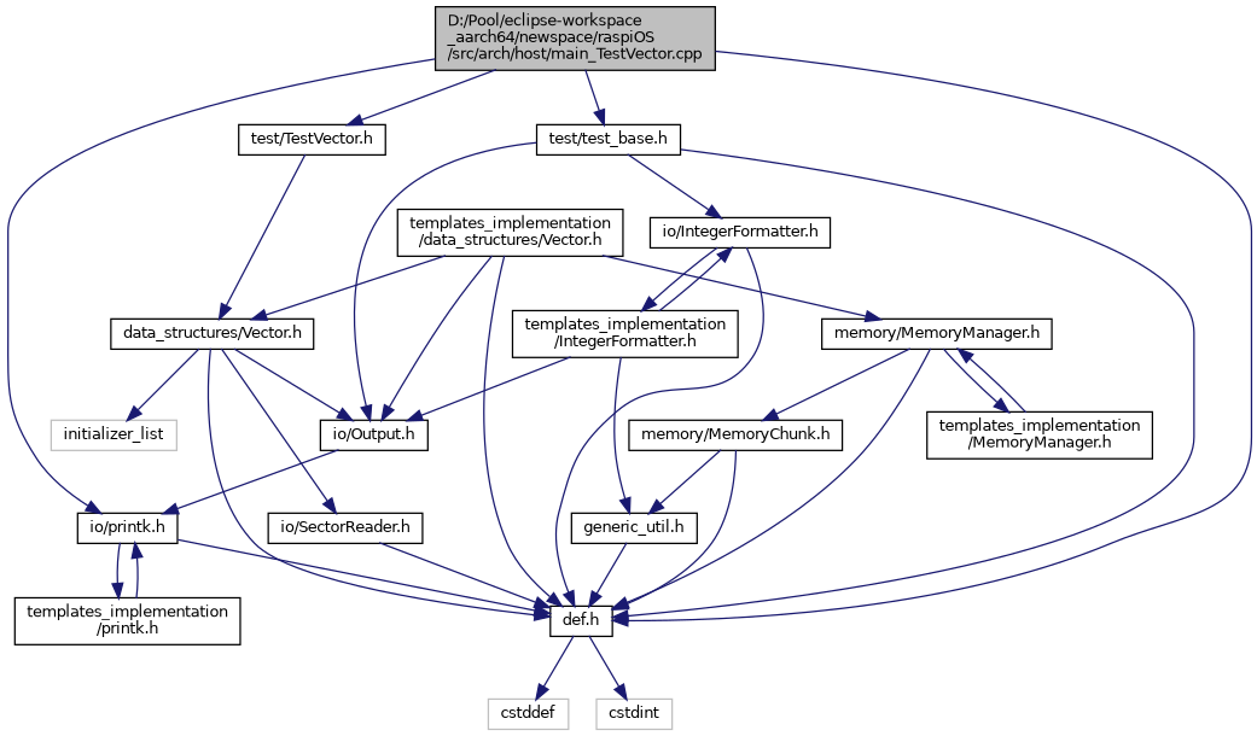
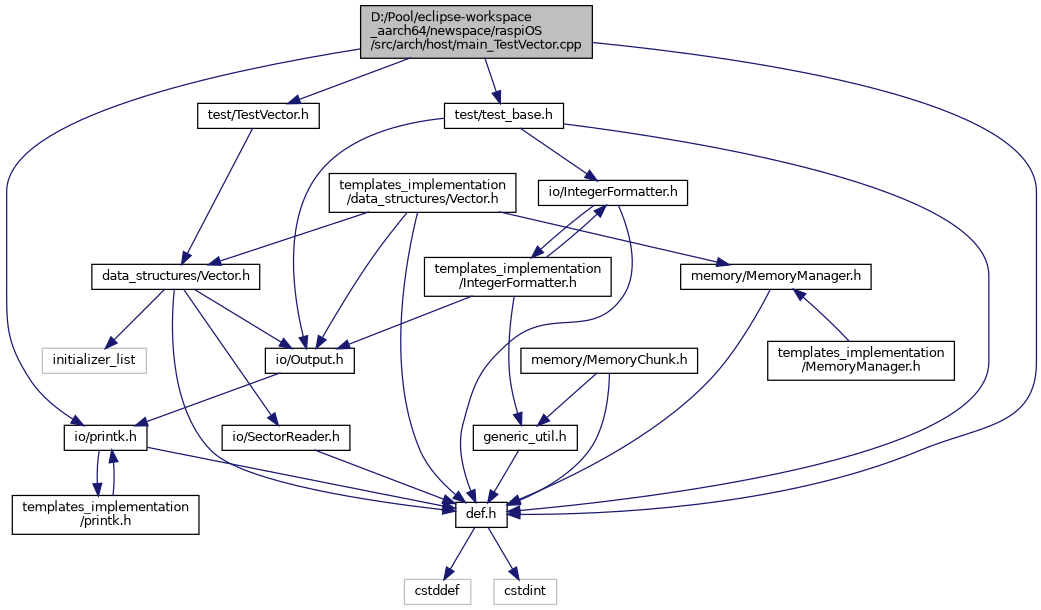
  digraph {
    node [color=black fillcolor=white fontname=Helvetica fontsize=10 shape=record style=filled]
    edge [color=midnightblue fontname=Helvetica fontsize=10 labelfontname=Helvetica labelfontsize=10 style=solid]
    n1 [fillcolor=grey75 fontcolor=black height=0.2 label="D:/Pool/eclipse-workspace\l_aarch64/newspace/raspiOS\l/src/arch/host/main_TestVector.cpp" width=0.4]
    n2 [height=0.2 label="def.h" width=0.4]
    n3 [height=0.2 label="test/TestVector.h" width=0.4]
    n4 [height=0.2 label="io/printk.h" width=0.4]
    n5 [height=0.2 label="test/test_base.h" width=0.4]
    n6 [color=grey75 height=0.2 label=cstddef width=0.4]
    n7 [color=grey75 height=0.2 label=cstdint width=0.4]
    n8 [height=0.2 label="data_structures/Vector.h" width=0.4]
    n9 [height=0.2 label="templates_implementation\l/printk.h" width=0.4]
    n10 [height=0.2 label="io/Output.h" width=0.4]
    n11 [height=0.2 label="io/IntegerFormatter.h" width=0.4]
    n12 [color=grey75 height=0.2 label=initializer_list width=0.4]
    n13 [height=0.2 label="io/SectorReader.h" width=0.4]
    n14 [height=0.2 label="templates_implementation\l/data_structures/Vector.h" width=0.4]
    n15 [height=0.2 label="memory/MemoryManager.h" width=0.4]
    n16 [height=0.2 label="memory/MemoryChunk.h" width=0.4]
    n17 [height=0.2 label="templates_implementation\l/MemoryManager.h" width=0.4]
    n18 [height=0.2 label="generic_util.h" width=0.4]
    n19 [height=0.2 label="templates_implementation\l/IntegerFormatter.h" width=0.4]
    n1 -> n2
    n1 -> n3
    n1 -> n4
    n1 -> n5
    n2 -> n6
    n2 -> n7
    n3 -> n8
    n4 -> n2
    n4 -> n9
    n5 -> n2
    n5 -> n10
    n5 -> n11
    n8 -> n2
    n8 -> n10
    n8 -> n12
    n8 -> n13
    n9 -> n4
    n10 -> n4
    n11 -> n2
    n11 -> n19
    n13 -> n2
    n14 -> n2
    n14 -> n8
    n14 -> n10
    n14 -> n15
    n15 -> n2
-   n15 -> n16
-   n15 -> n17
    n16 -> n2
    n16 -> n18
    n17 -> n15
    n18 -> n2
    n19 -> n10
    n19 -> n11
    n19 -> n18
  }
